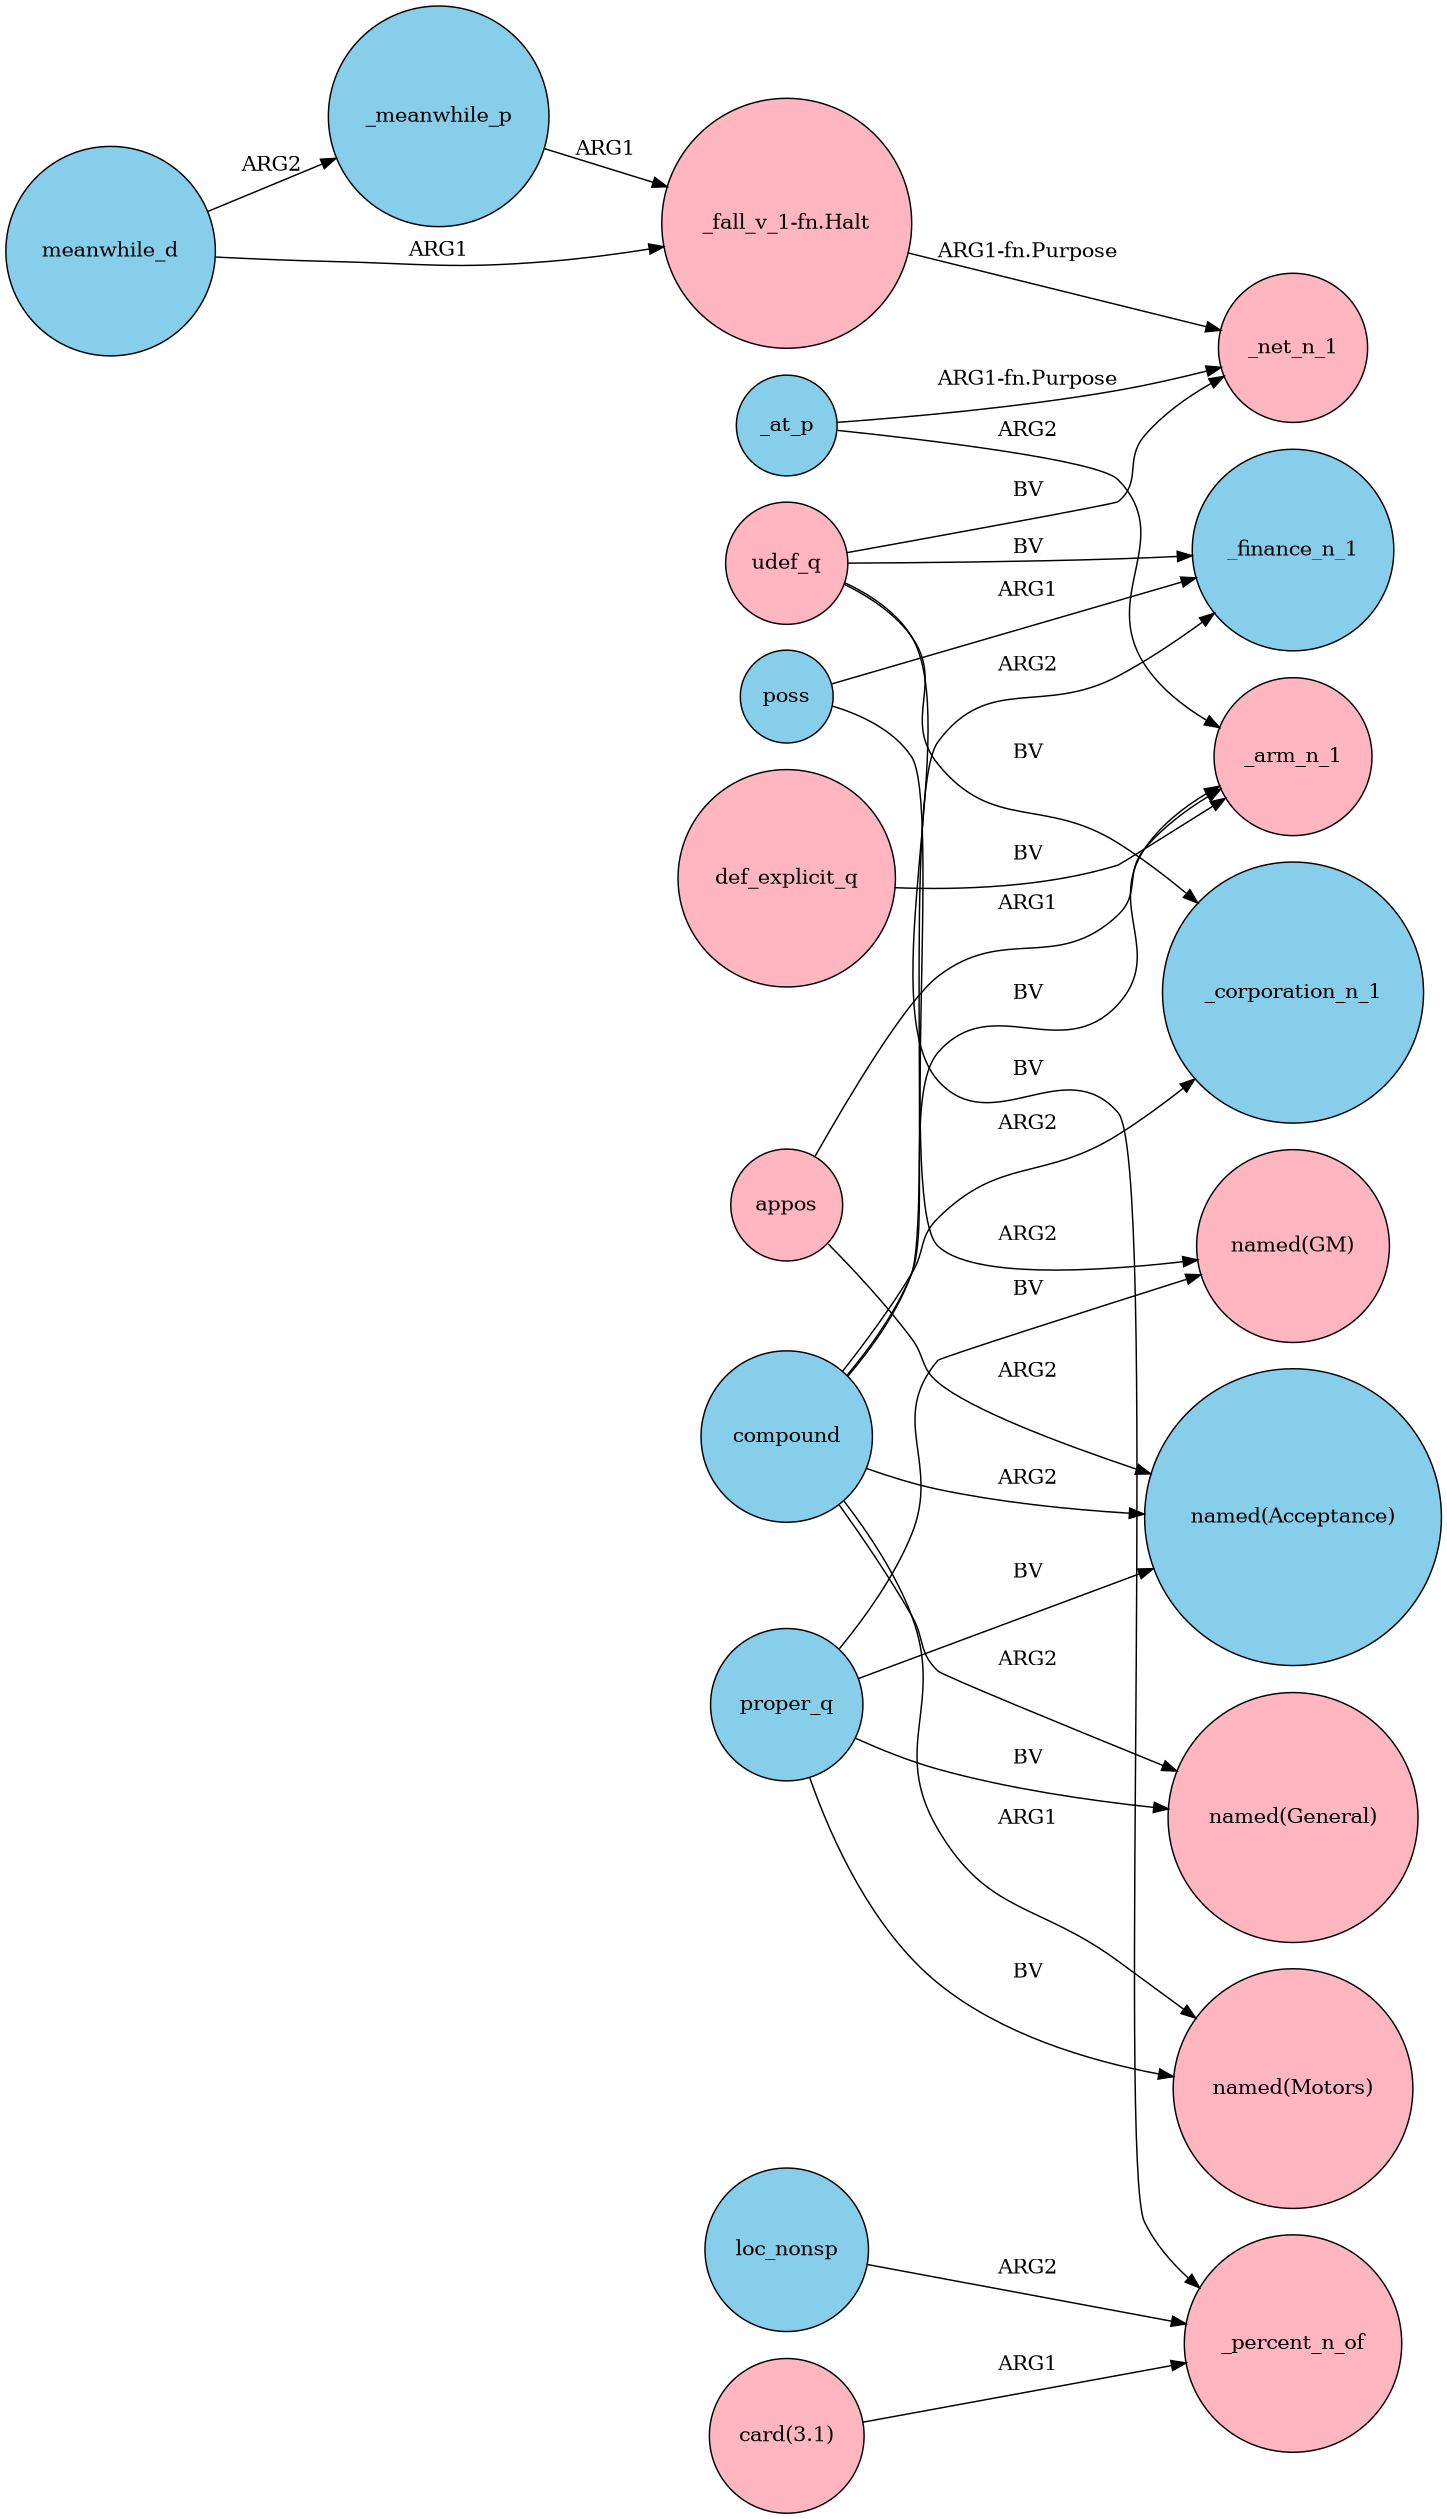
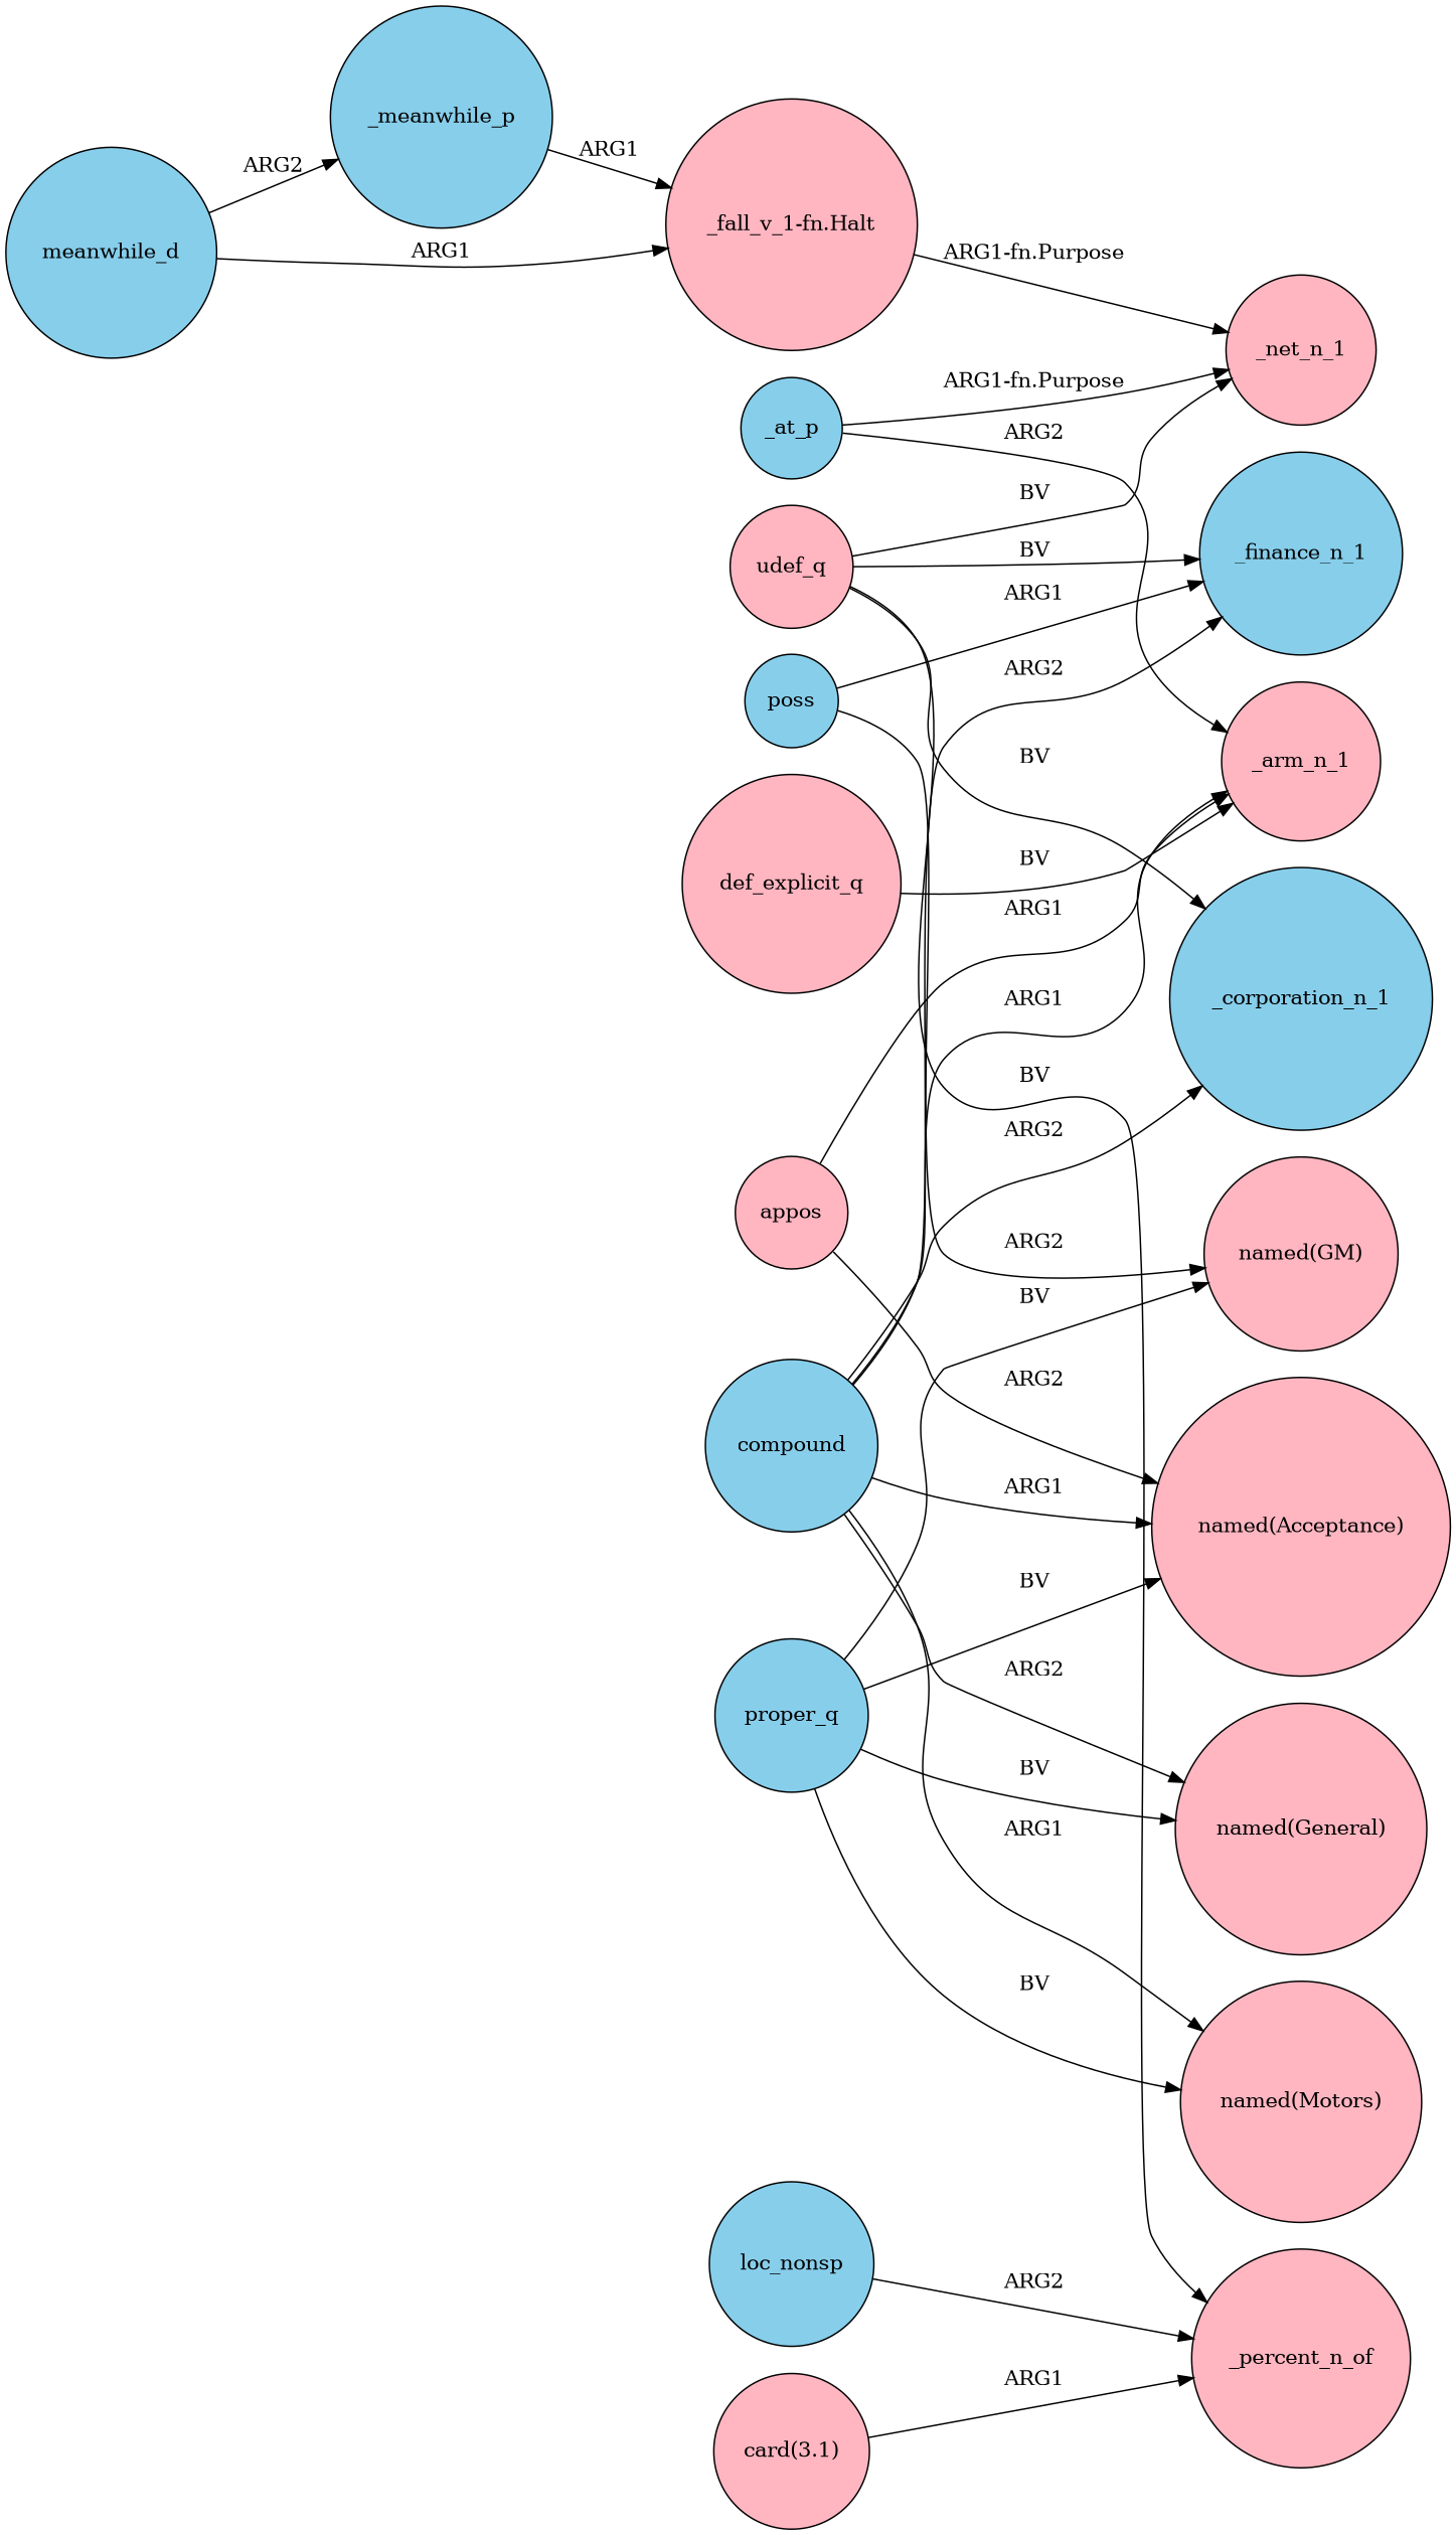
  digraph {
    rankdir=LR
    node [fillcolor=lightpink shape=circle style=filled]
    _at_p [fillcolor=skyblue]
    _net_n_1
    _arm_n_1
    udef_q
    _finance_n_1 [fillcolor=skyblue]
    _percent_n_of
    _corporation_n_1 [fillcolor=skyblue]
    _meanwhile_p [fillcolor=skyblue]
    "_fall_v_1-fn.Halt"
    appos
-   "named(Acceptance)" [fillcolor=skyblue]
+   "named(Acceptance)"
    n12 [fillcolor=skyblue label=meanwhile_d]
    poss [fillcolor=skyblue]
    "named(GM)"
    "card(3.1)"
    proper_q [fillcolor=skyblue]
    "named(Motors)"
    "named(General)"
    compound [fillcolor=skyblue]
    loc_nonsp [fillcolor=skyblue]
    def_explicit_q
    _at_p -> _net_n_1 [label="ARG1-fn.Purpose"]
    _at_p -> _arm_n_1 [label=ARG2]
    udef_q -> _net_n_1 [label=BV]
    udef_q -> _finance_n_1 [label=BV]
    udef_q -> _percent_n_of [label=BV]
    udef_q -> _corporation_n_1 [label=BV]
    _meanwhile_p -> "_fall_v_1-fn.Halt" [label=ARG1]
    "_fall_v_1-fn.Halt" -> _net_n_1 [label="ARG1-fn.Purpose"]
    appos -> _arm_n_1 [label=ARG1]
    appos -> "named(Acceptance)" [label=ARG2]
    n12 -> _meanwhile_p [label=ARG2]
    n12 -> "_fall_v_1-fn.Halt" [label=ARG1]
    poss -> _finance_n_1 [label=ARG1]
    poss -> "named(GM)" [label=ARG2]
    "card(3.1)" -> _percent_n_of [label=ARG1]
    proper_q -> "named(Acceptance)" [label=BV]
    proper_q -> "named(GM)" [label=BV]
    proper_q -> "named(Motors)" [label=BV]
    proper_q -> "named(General)" [label=BV]
-   compound -> _arm_n_1 [label=BV]
+   compound -> _arm_n_1 [label=ARG1]
    compound -> _finance_n_1 [label=ARG2]
    compound -> _corporation_n_1 [label=ARG2]
-   compound -> "named(Acceptance)" [label=ARG2]
+   compound -> "named(Acceptance)" [label=ARG1]
    compound -> "named(Motors)" [label=ARG1]
    compound -> "named(General)" [label=ARG2]
    loc_nonsp -> _percent_n_of [label=ARG2]
    def_explicit_q -> _arm_n_1 [label=BV]
  }
